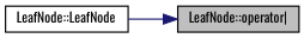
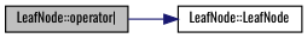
  digraph {
    rankdir=LR
    fontname=Oswald
    node [color=black fontname=Oswald fontsize=10 shape=record style=filled]
    n1 [fillcolor=grey75 fontcolor=black height=0.2 label="LeafNode::operator\|" width=0.4]
    n2 [fillcolor=white height=0.2 label="LeafNode::LeafNode" width=0.4]
-   n2 -> n1 [color=midnightblue fontname=Oswald fontsize=10 labelfontname=FreeSans labelfontsize=10 style=solid]
+   n1 -> n2 [color=midnightblue fontname=Oswald fontsize=10 labelfontname=FreeSans labelfontsize=10 style=solid]
  }
